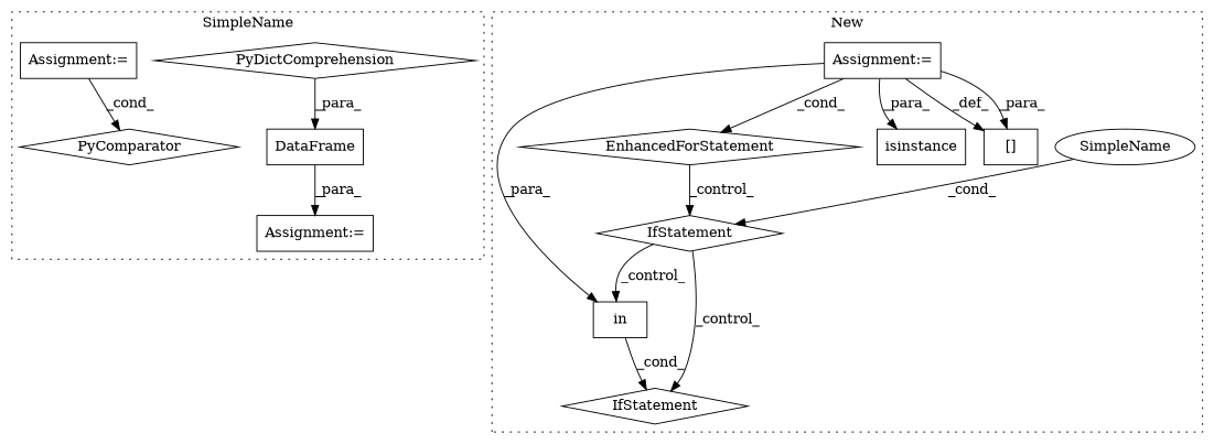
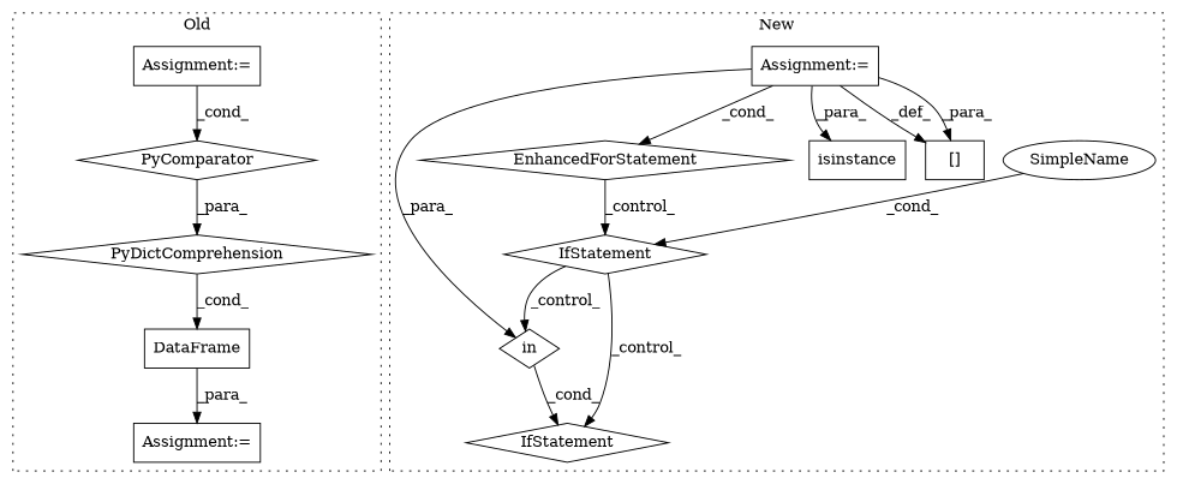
  digraph {
    node [a=7 l=66 s=1897 shape=box]
    n1 [a=32 l="23,-5" label=DataFrame s="1791,1971"]
    n2 [l=1 label="Assignment:=" s=1783]
    n3 [a=110 l=157 label=PyDictComprehension s=1814 shape=diamond]
    n4 [a=113 label=PyComparator shape=diamond]
    n5 [label="Assignment:="]
-   n6 [a=105 l=14 label=in s=1965]
+   n6 [a=105 l=14 label=in s=1965 shape=diamond]
    n7 [a=25 l="4,2" label=IfStatement s="1899,1937" shape=diamond]
    n8 [a=42 label=SimpleName shape=ellipse l="" s=""]
    n9 [a=25 l="14,2" label=IfStatement s="1951,1979" shape=diamond]
    n10 [a=70 l="57,2" label=EnhancedForStatement s="1801,1887" shape=diamond]
    n11 [a=32 l="11,1" label=isinstance s="1903,1936"]
    n12 [l="57,2" label="Assignment:=" s="1801,1887"]
    n13 [a=2 l="5,1" label="[]" s="1995,2006"]
    subgraph cluster_1 {
-     label=SimpleName
+     label=Old
      style=dotted
      n1
      n2
      n3
      n4
      n5
    }
    subgraph cluster_2 {
      label=New
      style=dotted
      n6
      n7
      n8
      n9
      n10
      n11
      n12
      n13
    }
    n1 -> n2 [label=_para_]
-   n3 -> n1 [label=_para_]
+   n3 -> n1 [label=_cond_]
+   n4 -> n3 [label=_para_]
    n5 -> n4 [label=_cond_]
    n6 -> n9 [label=_cond_]
    n7 -> n6 [label=_control_]
    n7 -> n9 [label=_control_]
    n8 -> n7 [label=_cond_]
    n10 -> n7 [label=_control_]
    n12 -> n6 [label=_para_]
    n12 -> n10 [label=_cond_]
    n12 -> n11 [label=_para_]
    n12 -> n13 [label=_def_]
    n12 -> n13 [label=_para_]
  }
